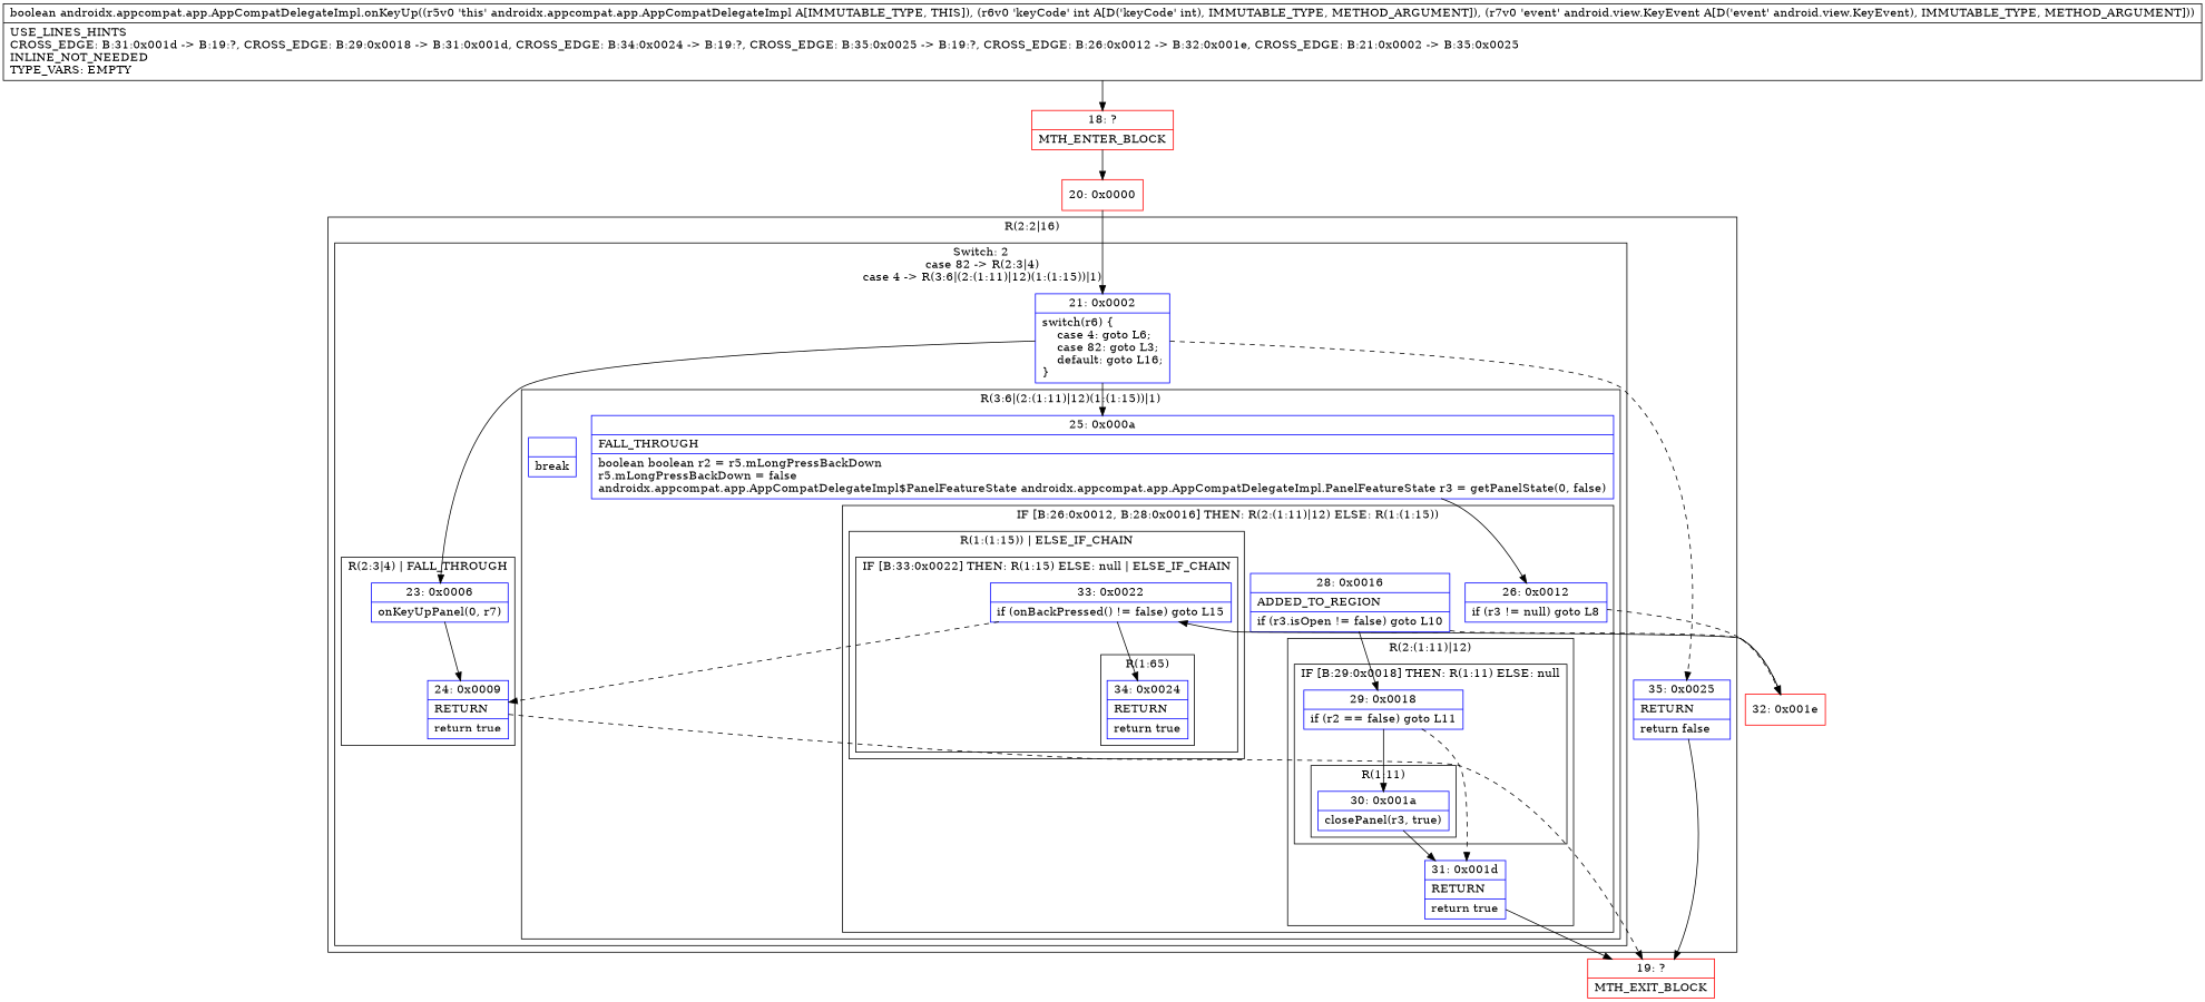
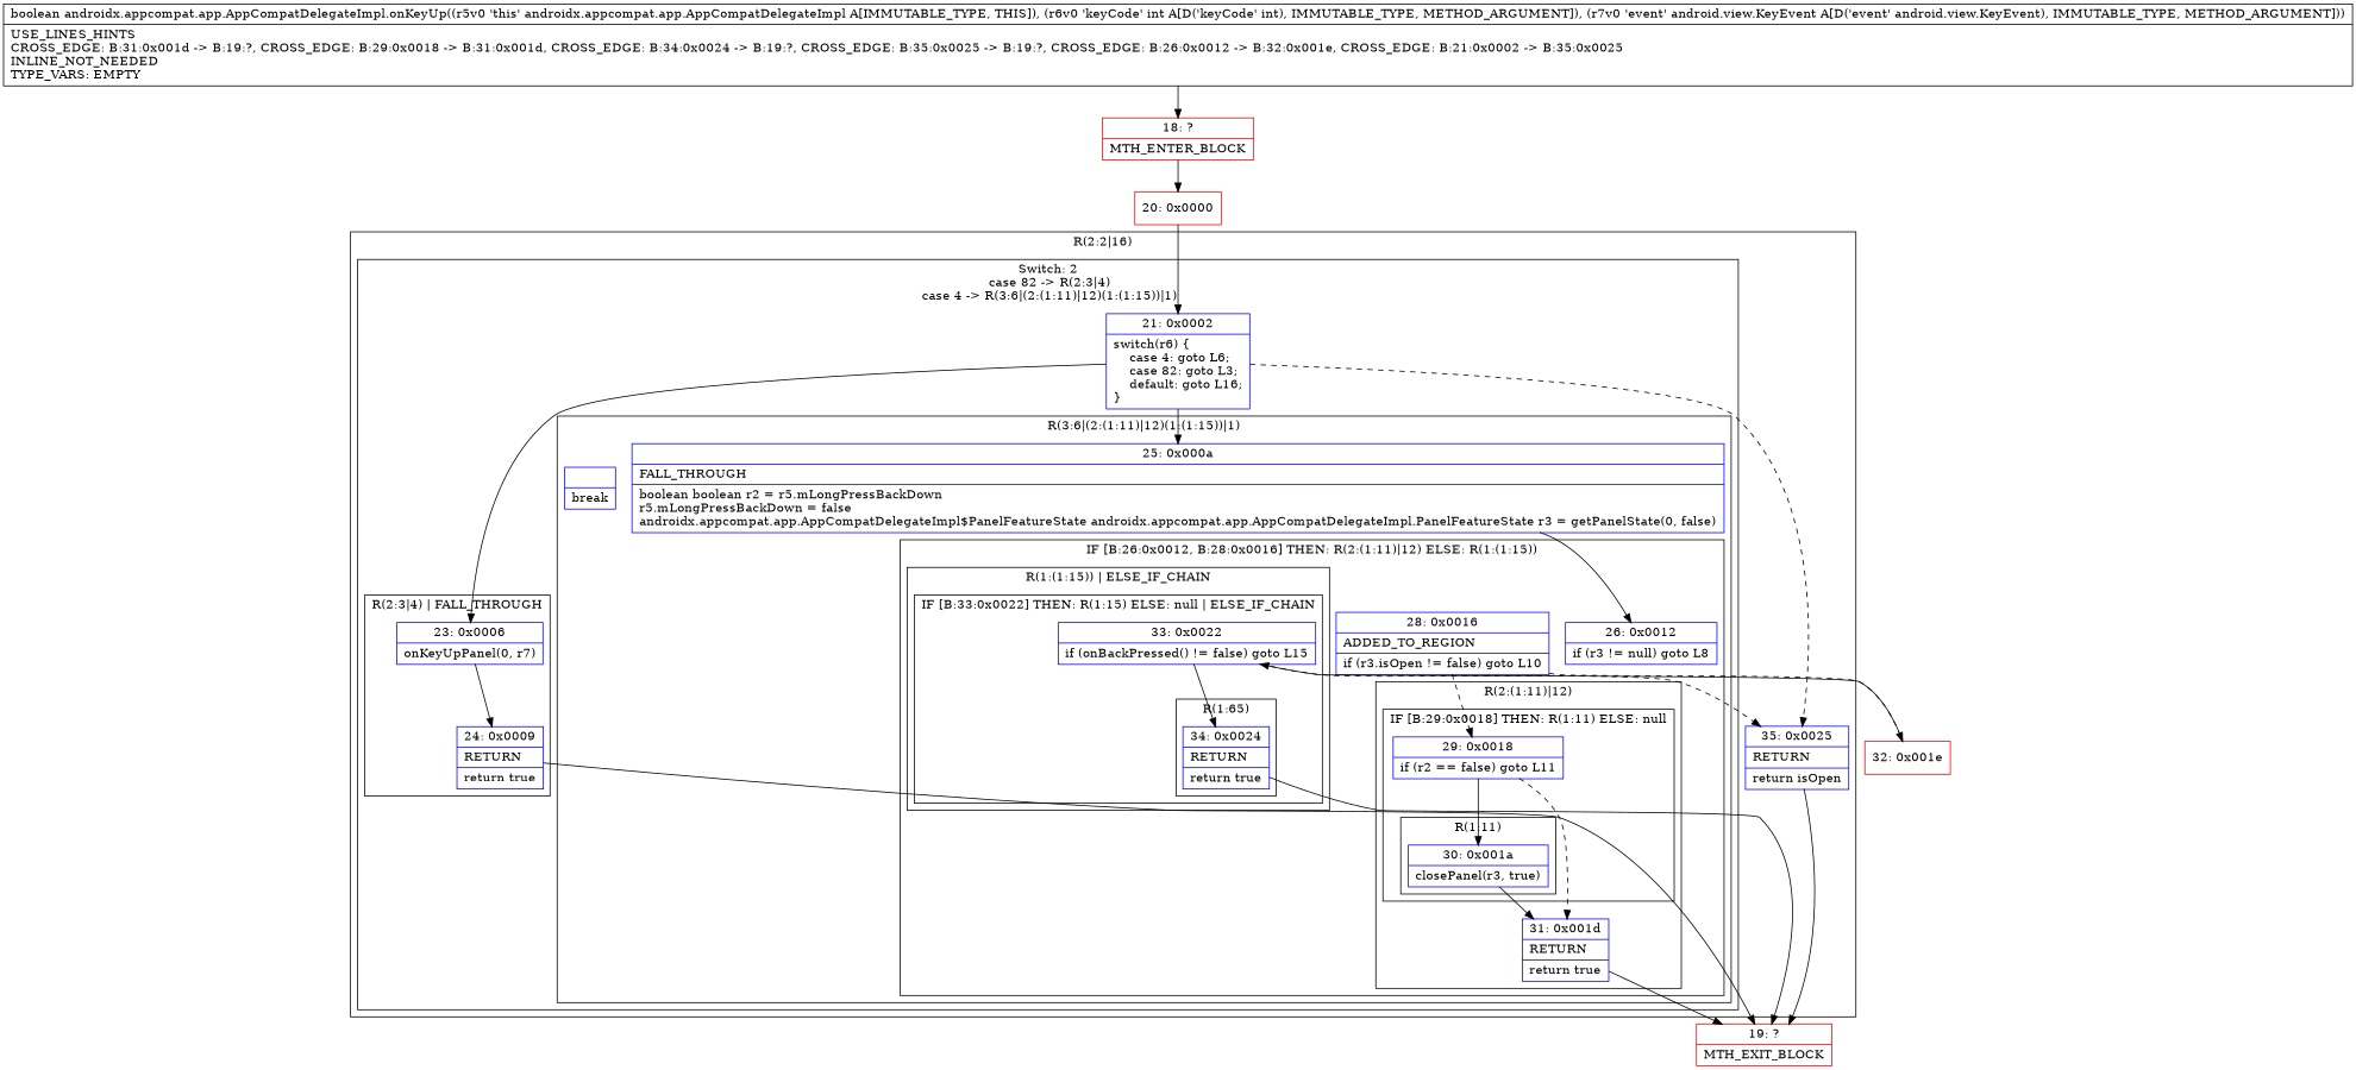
  digraph {
    node [color=blue shape=record]
    n1 [label="{23\:\ 0x0006|onKeyUpPanel(0, r7)\l}"]
    n2 [label="{24\:\ 0x0009|RETURN\l|return true\l}"]
    n3 [label="{30\:\ 0x001a|closePanel(r3, true)\l}"]
    n4 [label="{29\:\ 0x0018|if (r2 == false) goto L11\l}"]
    n5 [label="{31\:\ 0x001d|RETURN\l|return true\l}"]
    n6 [label="{34\:\ 0x0024|RETURN\l|return true\l}"]
    n7 [label="{33\:\ 0x0022|if (onBackPressed() != false) goto L15\l}"]
    n8 [label="{26\:\ 0x0012|if (r3 != null) goto L8\l}"]
    n9 [label="{28\:\ 0x0016|ADDED_TO_REGION\l|if (r3.isOpen != false) goto L10\l}"]
    n10 [label="{25\:\ 0x000a|FALL_THROUGH\l|boolean boolean r2 = r5.mLongPressBackDown\lr5.mLongPressBackDown = false\landroidx.appcompat.app.AppCompatDelegateImpl$PanelFeatureState androidx.appcompat.app.AppCompatDelegateImpl.PanelFeatureState r3 = getPanelState(0, false)\l}"]
    n11 [label="{|break\l}"]
    n12 [label="{21\:\ 0x0002|switch(r6) \{\l    case 4: goto L6;\l    case 82: goto L3;\l    default: goto L16;\l\}\l}"]
-   n13 [label="{35\:\ 0x0025|RETURN\l|return false\l}"]
+   n13 [label="{35\:\ 0x0025|RETURN\l|return isOpen\l}"]
    n14 [color=red label="{19\:\ ?|MTH_EXIT_BLOCK\l}"]
    n15 [color=red label="{32\:\ 0x001e}"]
    n16 [color=red label="{18\:\ ?|MTH_ENTER_BLOCK\l}"]
    n17 [color=red label="{20\:\ 0x0000}"]
    n18 [label="{boolean androidx.appcompat.app.AppCompatDelegateImpl.onKeyUp((r5v0 'this' androidx.appcompat.app.AppCompatDelegateImpl A[IMMUTABLE_TYPE, THIS]), (r6v0 'keyCode' int A[D('keyCode' int), IMMUTABLE_TYPE, METHOD_ARGUMENT]), (r7v0 'event' android.view.KeyEvent A[D('event' android.view.KeyEvent), IMMUTABLE_TYPE, METHOD_ARGUMENT]))  | USE_LINES_HINTS\lCROSS_EDGE: B:31:0x001d \-\> B:19:?, CROSS_EDGE: B:29:0x0018 \-\> B:31:0x001d, CROSS_EDGE: B:34:0x0024 \-\> B:19:?, CROSS_EDGE: B:35:0x0025 \-\> B:19:?, CROSS_EDGE: B:26:0x0012 \-\> B:32:0x001e, CROSS_EDGE: B:21:0x0002 \-\> B:35:0x0025\lINLINE_NOT_NEEDED\lTYPE_VARS: EMPTY\l}" color=""]
    subgraph cluster_1 {
      label="R(2:2|16)"
      n13
      subgraph cluster_2 {
        label="Switch: 2\n case 82 -> R(2:3|4)\n case 4 -> R(3:6|(2:(1:11)|12)(1:(1:15))|1)"
        n12
        subgraph cluster_3 {
          label="R(2:3|4) | FALL_THROUGH\l"
          n1
          n2
        }
        subgraph cluster_4 {
          label="R(3:6|(2:(1:11)|12)(1:(1:15))|1)"
          n10
          n11
          subgraph cluster_5 {
            label="IF [B:26:0x0012, B:28:0x0016] THEN: R(2:(1:11)|12) ELSE: R(1:(1:15))"
            n8
            n9
            subgraph cluster_6 {
              label="R(2:(1:11)|12)"
              n5
              subgraph cluster_7 {
                label="IF [B:29:0x0018] THEN: R(1:11) ELSE: null"
                n4
                subgraph cluster_8 {
                  label="R(1:11)"
                  n3
                }
              }
            }
            subgraph cluster_9 {
              label="R(1:(1:15)) | ELSE_IF_CHAIN\l"
              subgraph cluster_10 {
                label="IF [B:33:0x0022] THEN: R(1:15) ELSE: null | ELSE_IF_CHAIN\l"
                n7
                subgraph cluster_11 {
                  label="R(1:65)"
                  n6
                }
              }
            }
          }
        }
      }
    }
    n1 -> n2
-   n2 -> n14 [style=dashed]
+   n2 -> n14
    n3 -> n5
    n4 -> n3
    n4 -> n5 [style=dashed]
    n5 -> n14
+   n6 -> n14
    n7 -> n6
-   n7 -> n2 [style=dashed]
-   n8 -> n15 [style=dashed]
-   n9 -> n4
+   n7 -> n13 [style=dashed]
+   n9 -> n4 [style=dashed]
    n9 -> n15 [style=dashed]
    n10 -> n8
    n12 -> n1
    n12 -> n10
    n12 -> n13 [style=dashed]
    n13 -> n14
    n15 -> n7
    n16 -> n17
    n17 -> n12
    n18 -> n16
  }
